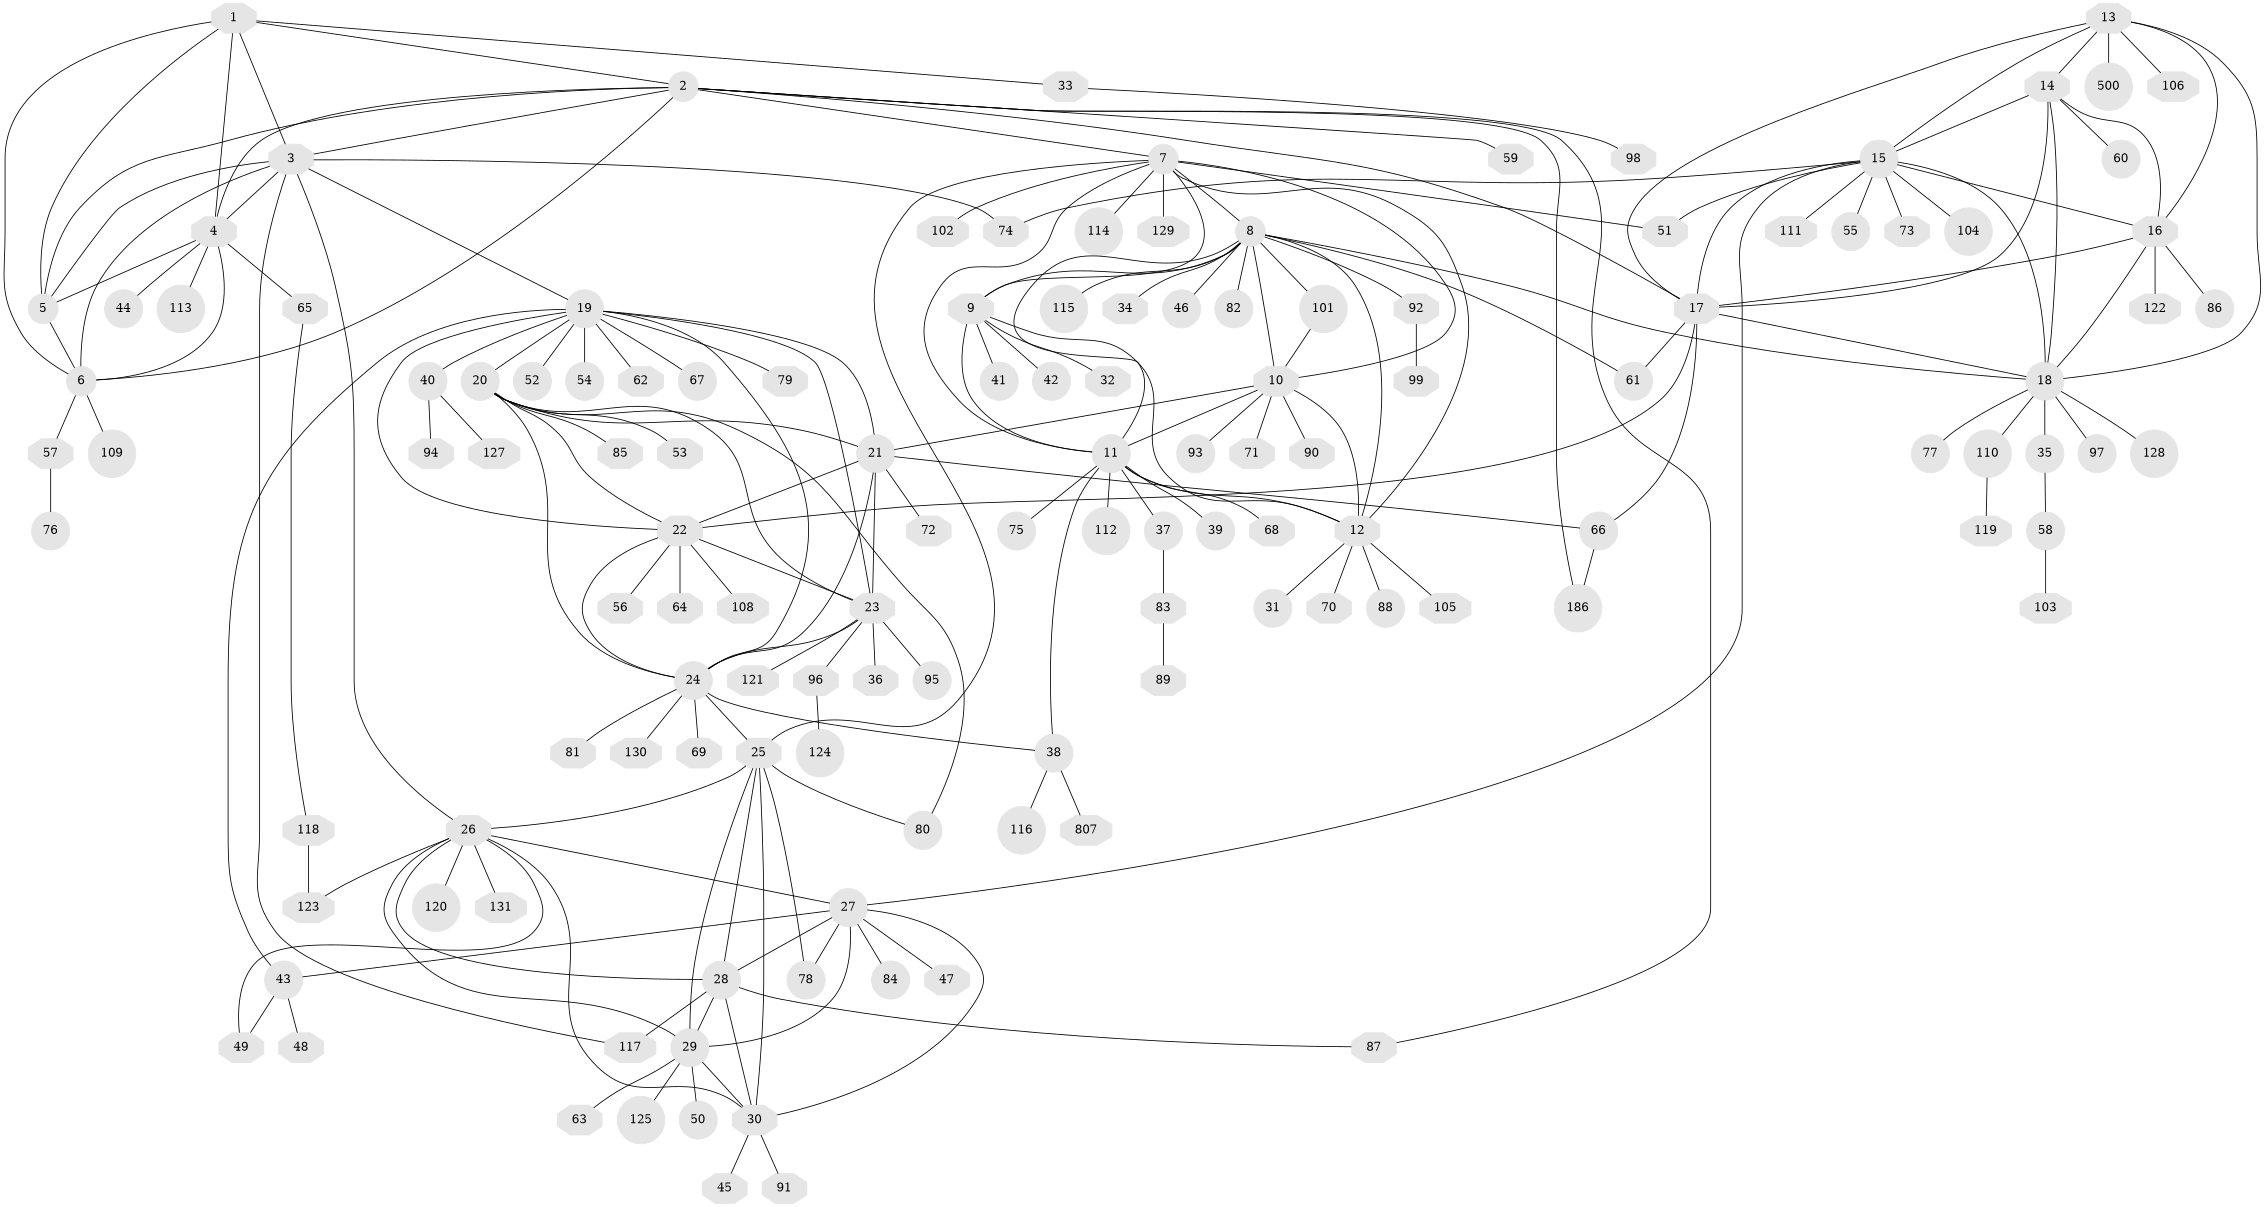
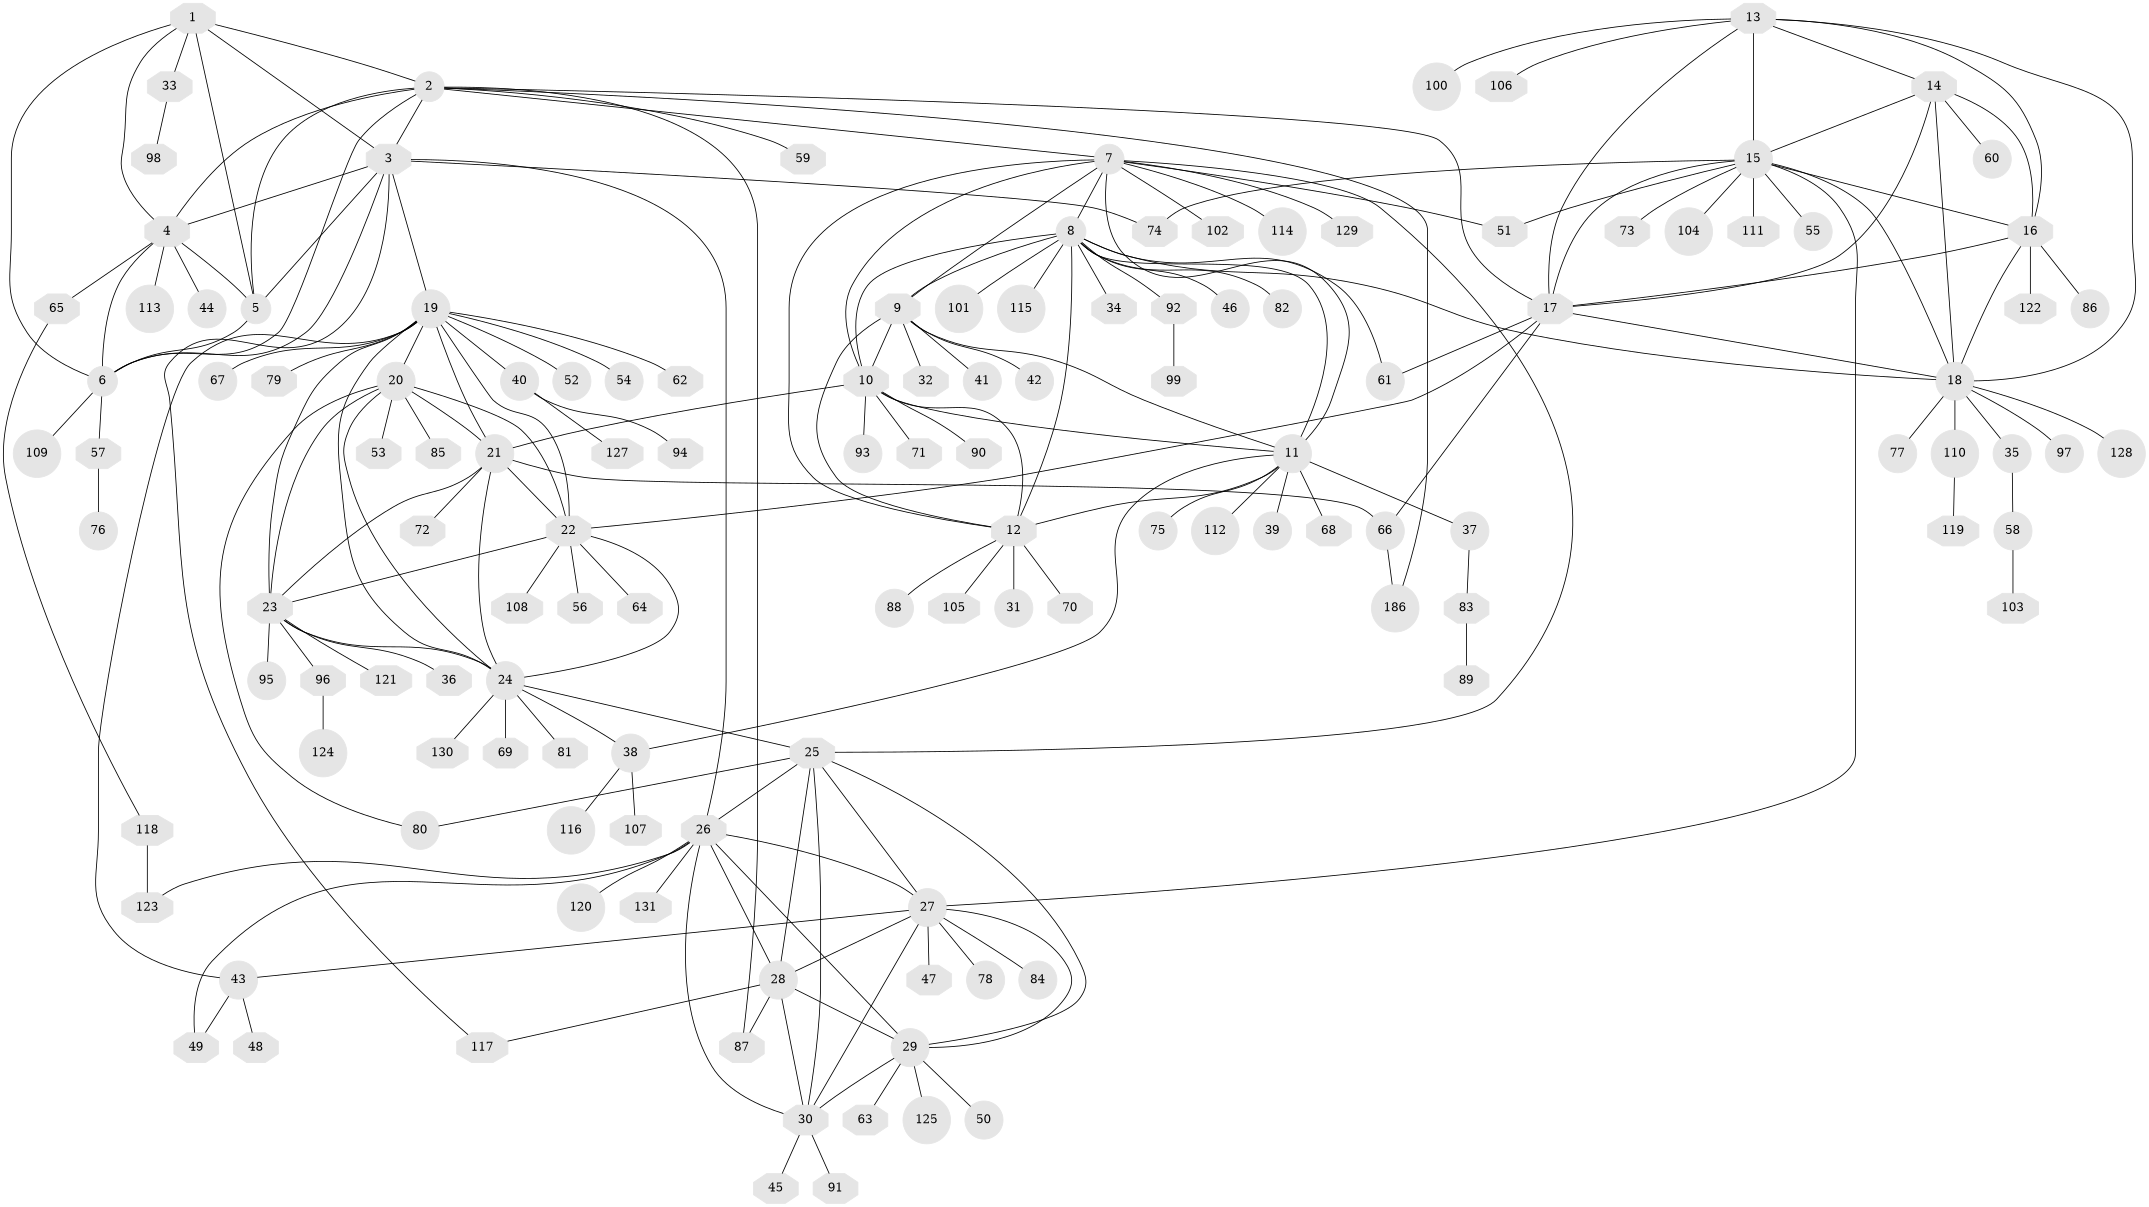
  graph {
    node [color=gray90 shape=octagon style=filled]
    2 [shape=circle]
    1
    3
    4
    5 [shape=circle]
    6 [shape=circle]
    33
    7 [shape=circle]
    17
    59
    87
    n12 [label=186 shape=circle]
    19 [shape=circle]
    26
    74
    117
    44 [shape=circle]
    65
    113 [shape=circle]
    57
    109 [shape=circle]
    98
    8 [shape=circle]
    9
    10
    11 [shape=circle]
    12
    25
    51
    102
    114 [shape=circle]
    129
    18 [shape=circle]
    61 [shape=circle]
    22
    66 [shape=circle]
    21 [shape=circle]
    20 [shape=circle]
    23
    24 [shape=circle]
    40 [shape=circle]
    43 [shape=circle]
    52 [shape=circle]
    54 [shape=circle]
    62
    67 [shape=circle]
    79
    27 [shape=circle]
    28 [shape=circle]
    29 [shape=circle]
    30
    49
    120 [shape=circle]
    123
    131
    118
    76 [shape=circle]
    34
    46 [shape=circle]
    82 [shape=circle]
    92
    101 [shape=circle]
    115 [shape=circle]
    32
    41 [shape=circle]
    42 [shape=circle]
    71
    90
    93 [shape=circle]
    37 [shape=circle]
    38 [shape=circle]
    39 [shape=circle]
    68
    75 [shape=circle]
    112 [shape=circle]
    31 [shape=circle]
    70
    88 [shape=circle]
    105
    80 [shape=circle]
    35 [shape=circle]
    77 [shape=circle]
    97 [shape=circle]
    110 [shape=circle]
    128 [shape=circle]
    99
    72
    83
-   107 [label=807]
+   107
    116 [shape=circle]
    13
    14
    15 [shape=circle]
    16
-   100 [shape=circle label=500]
+   100 [shape=circle]
    106
    60 [shape=circle]
    55 [shape=circle]
    73
    104 [shape=circle]
    111
    86 [shape=circle]
    122
    47
    78 [shape=circle]
    84 [shape=circle]
    56
    64
    108
    58 [shape=circle]
    119
    53
    85
    36
    95 [shape=circle]
    96
    121
    69
    81
    130
    94
    127
    48
    124 [shape=circle]
    50 [shape=circle]
    63
    125 [shape=circle]
    45
    91
    103
    89
    2 -- 3
    2 -- 4
    2 -- 5
    2 -- 6
    2 -- 7
    2 -- 17
    2 -- 59
    2 -- 87
    2 -- n12
    1 -- 2
    1 -- 3
    1 -- 4
    1 -- 5
    1 -- 6
    1 -- 33
    3 -- 4
    3 -- 5
    3 -- 6
    3 -- 19
    3 -- 26
    3 -- 74
    3 -- 117
    4 -- 5
    4 -- 6
    4 -- 44
    4 -- 65
    4 -- 113
    5 -- 6
    6 -- 57
    6 -- 109
    33 -- 98
    7 -- 8
    7 -- 9
    7 -- 10
    7 -- 11
    7 -- 12
    7 -- 25
    7 -- 51
    7 -- 102
    7 -- 114
    7 -- 129
    17 -- 18
    17 -- 61
    17 -- 22
    17 -- 66
    19 -- 22
    19 -- 21
    19 -- 20
    19 -- 23
    19 -- 24
    19 -- 40
    19 -- 43
    19 -- 52
    19 -- 54
    19 -- 62
    19 -- 67
    19 -- 79
    26 -- 27
    26 -- 28
    26 -- 29
    26 -- 30
    26 -- 49
    26 -- 120
    26 -- 123
    26 -- 131
    65 -- 118
    57 -- 76
    8 -- 9
    8 -- 10
    8 -- 11
    8 -- 12
    8 -- 18
    8 -- 61
    8 -- 34
    8 -- 46
    8 -- 82
    8 -- 92
    8 -- 101
    8 -- 115
-   101 -- 10
+   9 -- 10
    9 -- 11
    9 -- 12
    9 -- 32
    9 -- 41
    9 -- 42
    10 -- 11
    10 -- 12
    10 -- 21
    10 -- 71
    10 -- 90
    10 -- 93
    11 -- 12
    11 -- 37
    11 -- 38
    11 -- 39
    11 -- 68
    11 -- 75
    11 -- 112
    12 -- 31
    12 -- 70
    12 -- 88
    12 -- 105
    25 -- 26
-   25 -- 78
+   25 -- 27
    25 -- 28
    25 -- 29
    25 -- 30
    25 -- 80
    18 -- 35
    18 -- 77
    18 -- 97
    18 -- 110
    18 -- 128
    22 -- 23
    22 -- 24
    22 -- 56
    22 -- 64
    22 -- 108
    66 -- n12
    21 -- 22
    21 -- 66
    21 -- 23
    21 -- 24
    21 -- 72
    20 -- 22
    20 -- 21
    20 -- 23
    20 -- 24
    20 -- 80
    20 -- 53
    20 -- 85
    23 -- 24
    23 -- 36
    23 -- 95
    23 -- 96
    23 -- 121
    24 -- 25
    24 -- 38
    24 -- 69
    24 -- 81
    24 -- 130
    40 -- 94
    40 -- 127
    43 -- 49
    43 -- 48
    27 -- 43
    27 -- 28
    27 -- 29
    27 -- 30
    27 -- 47
    27 -- 78
    27 -- 84
    28 -- 87
    28 -- 117
    28 -- 29
    28 -- 30
    29 -- 30
    29 -- 50
    29 -- 63
    29 -- 125
    30 -- 45
    30 -- 91
    118 -- 123
    92 -- 99
    37 -- 83
    38 -- 107
    38 -- 116
    35 -- 58
    110 -- 119
    83 -- 89
    13 -- 17
    13 -- 18
    13 -- 14
    13 -- 15
    13 -- 16
    13 -- 100
    13 -- 106
    14 -- 17
    14 -- 18
    14 -- 15
    14 -- 16
    14 -- 60
    15 -- 17
    15 -- 74
    15 -- 51
    15 -- 18
    15 -- 27
    15 -- 16
    15 -- 55
    15 -- 73
    15 -- 104
    15 -- 111
    16 -- 17
    16 -- 18
    16 -- 86
    16 -- 122
    58 -- 103
    96 -- 124
  }
